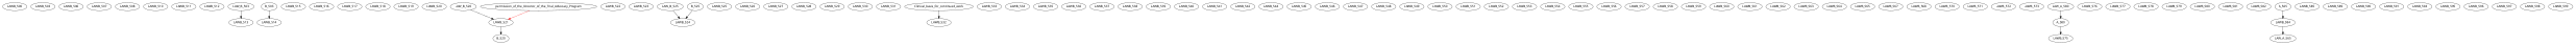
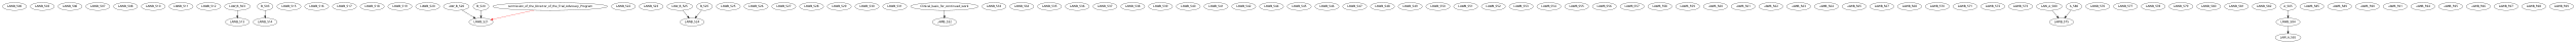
  digraph {
    fontname="Noto Sans"
    node [fontname="Noto Sans"]
    edge [color=black fontname="Noto Sans"]
    LAWB_500
    LAWB_503
    LAWB_506
    LAWB_507
    LAWB_508
    LAWB_510
    LAWB_511
    LAWB_512
    LAW_B_503
    LAWB_513
    B_503
    LAWB_514
    LAWB_515
    LAWB_516
    LAWB_517
    LAWB_518
    LAWB_519
    LAWB_520
    LAW_B_520
    LAWB_521
    B_520
    permission_of_the_Director_of_the_Trial_Advocacy_Program
    LAWB_522
    LAWB_523
    LAW_B_525
    LAWB_524
    B_525
    LAWB_525
    LAWB_526
    LAWB_527
    LAWB_528
    LAWB_529
    LAWB_530
    LAWB_531
    Clinical_basis_for_continued_work
    LAWB_532
    LAWB_533
    LAWB_534
    LAWB_535
    LAWB_536
    LAWB_537
    LAWB_538
    LAWB_539
    LAWB_540
    LAWB_541
    LAWB_542
    LAWB_544
    LAWB_545
    LAWB_546
    LAWB_547
    LAWB_548
    LAWB_549
    LAWB_550
    LAWB_551
    LAWB_552
    LAWB_553
    LAWB_554
    LAWB_555
    LAWB_556
    LAWB_557
    LAWB_558
    LAWB_559
    LAWB_560
    LAWB_561
    LAWB_562
    LAWB_563
    LAWB_564
    LAWB_565
    LAWB_567
    LAWB_568
    LAWB_570
    LAWB_571
    LAWB_572
    LAWB_573
    LAW_A_580
    LAWB_575
    A_580
    LAWB_576
    LAWB_577
    LAWB_578
    LAWB_579
    LAWB_580
    LAWB_581
    LAWB_582
    LAWB_584
    LAW_A_565
    A_565
    LAWB_585
    LAWB_589
    LAWB_590
    LAWB_591
    LAWB_594
    LAWB_595
    LAWB_596
    LAWB_597
    LAWB_598
    LAWB_599
    LAW_B_503 -> LAWB_513
    B_503 -> LAWB_514
    LAW_B_520 -> LAWB_521
-   LAWB_521 -> B_520
+   B_520 -> LAWB_521
    permission_of_the_Director_of_the_Trial_Advocacy_Program -> LAWB_521 [color=red]
    LAW_B_525 -> LAWB_524
    B_525 -> LAWB_524
    Clinical_basis_for_continued_work -> LAWB_532
-   LAW_A_580 -> A_580
+   LAW_A_580 -> LAWB_575
    A_580 -> LAWB_575
    LAWB_584 -> LAW_A_565
    A_565 -> LAWB_584
  }
